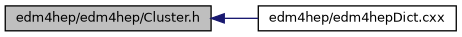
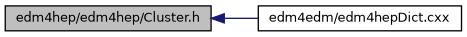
  digraph {
    rankdir=LR
    node [color=black fontname=Helvetica fontsize=10 shape=record style=filled]
    n1 [fillcolor=grey75 fontcolor=black height=0.2 label="edm4hep/edm4hep/Cluster.h" width=0.4]
-   n2 [fillcolor=white height=0.2 label="edm4hep/edm4hepDict.cxx" width=0.4]
+   n2 [fillcolor=white height=0.2 label="edm4edm/edm4hepDict.cxx" width=0.4]
    n1 -> n2 [color=midnightblue dir=back fontname=Helvetica fontsize=10 labelfontname=Helvetica labelfontsize=10 style=solid]
  }
